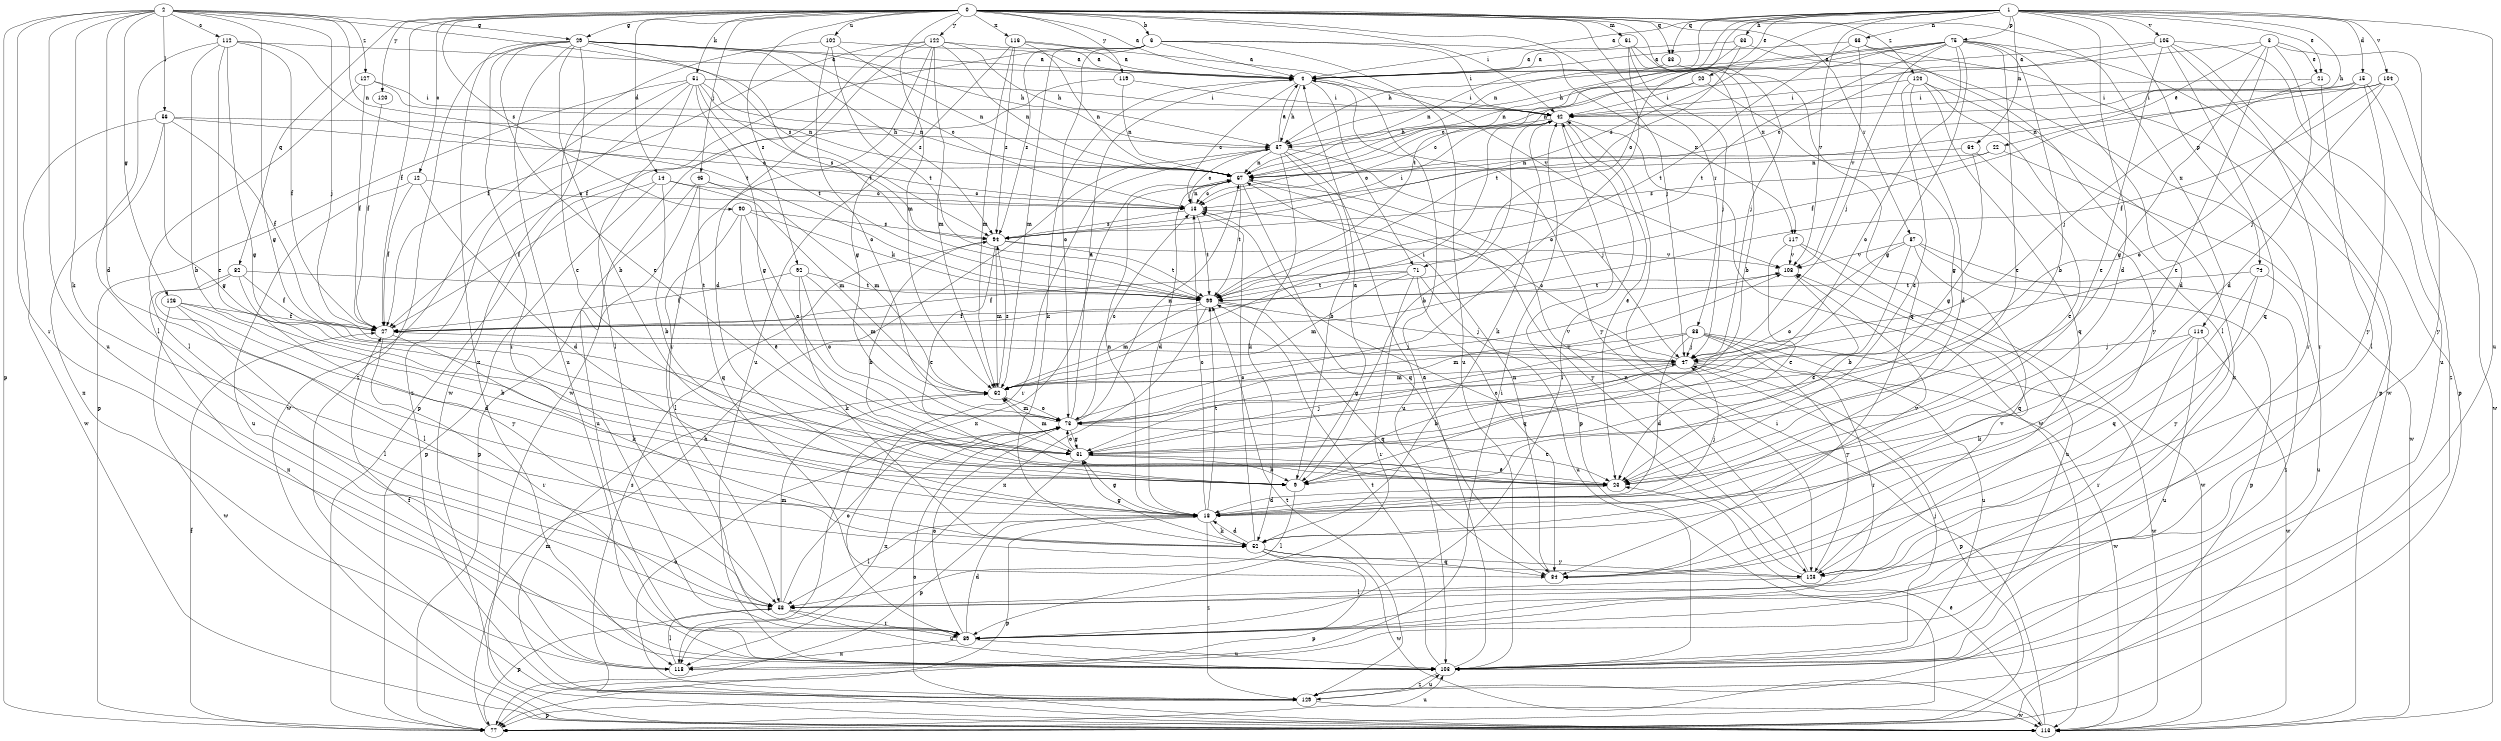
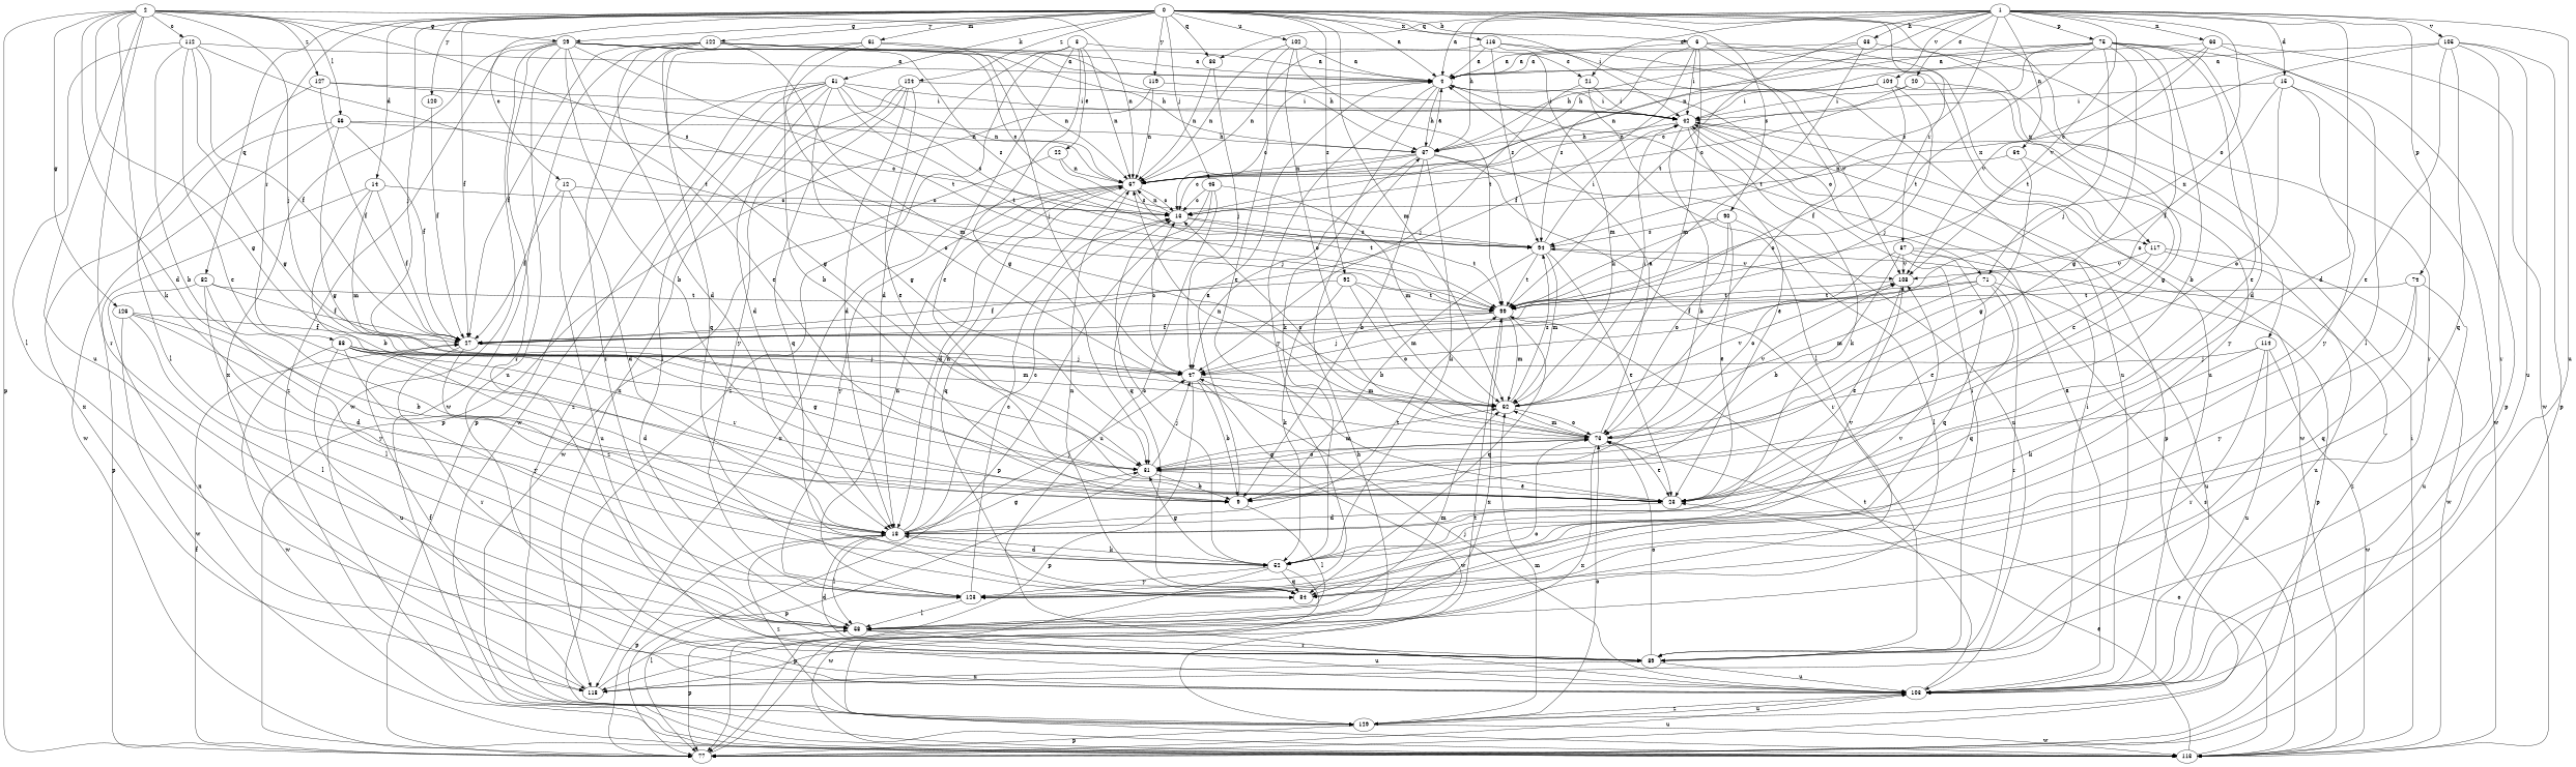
  strict digraph {
    0
    4
    6
    12
    14
    27
    29
    42
    46
    47
    51
    61
    62
    82
    83
    87
    88
    90
    92
    102
    114
    116
    117
    119
    120
    122
    124
    37
    71
    52
    13
    123
    94
    103
    73
    18
    77
    9
    89
    99
    23
    129
    113
    118
    84
    67
    31
    58
    108
    1
    15
    20
    21
    33
    63
    64
    74
    75
    104
    105
    2
    56
    112
    126
    127
    3
    22
    0 -> 4 [label=a]
    0 -> 6 [label=b]
    0 -> 12 [label=c]
    0 -> 14 [label=d]
    0 -> 27 [label=f]
    0 -> 29 [label=g]
    0 -> 42 [label=i]
    0 -> 46 [label=j]
    0 -> 47 [label=j]
    0 -> 51 [label=k]
    0 -> 61 [label=m]
    0 -> 62 [label=m]
    0 -> 82 [label=q]
    0 -> 83 [label=q]
    0 -> 87 [label=r]
    0 -> 88 [label=r]
    0 -> 90 [label=s]
    0 -> 92 [label=s]
    0 -> 102 [label=u]
    0 -> 114 [label=x]
    0 -> 116 [label=x]
    0 -> 117 [label=x]
    0 -> 119 [label=y]
    0 -> 120 [label=y]
    0 -> 122 [label=y]
    0 -> 124 [label=z]
    4 -> 42 [label=i]
    4 -> 37 [label=h]
    4 -> 71 [label=o]
    4 -> 52 [label=k]
    4 -> 13 [label=c]
    4 -> 123 [label=y]
    6 -> 4 [label=a]
    6 -> 27 [label=f]
    6 -> 42 [label=i]
    6 -> 62 [label=m]
    6 -> 117 [label=x]
    6 -> 94 [label=s]
    6 -> 103 [label=u]
    6 -> 73 [label=o]
    12 -> 27 [label=f]
    12 -> 13 [label=c]
    12 -> 103 [label=u]
    12 -> 18 [label=d]
    14 -> 27 [label=f]
    14 -> 62 [label=m]
    14 -> 13 [label=c]
    14 -> 77 [label=p]
    14 -> 9 [label=b]
    27 -> 47 [label=j]
-   27 -> 52 [label=k]
+   27 -> 52 [label=z]
    27 -> 89 [label=r]
    29 -> 4 [label=a]
    29 -> 37 [label=h]
    29 -> 13 [label=c]
    29 -> 94 [label=s]
    29 -> 103 [label=u]
    29 -> 9 [label=b]
    29 -> 89 [label=r]
    29 -> 99 [label=t]
    29 -> 23 [label=e]
    29 -> 129 [label=z]
    29 -> 113 [label=w]
    29 -> 118 [label=x]
    42 -> 37 [label=h]
    42 -> 52 [label=k]
    42 -> 77 [label=p]
    42 -> 9 [label=b]
    42 -> 23 [label=e]
    42 -> 113 [label=w]
    46 -> 62 [label=m]
    46 -> 13 [label=c]
    46 -> 103 [label=u]
    46 -> 77 [label=p]
    46 -> 84 [label=q]
    47 -> 62 [label=m]
    47 -> 13 [label=c]
    47 -> 77 [label=p]
    47 -> 9 [label=b]
    47 -> 113 [label=w]
    51 -> 42 [label=i]
    51 -> 94 [label=s]
+   51 -> 18 [label=d]
    51 -> 77 [label=p]
    51 -> 99 [label=t]
    51 -> 129 [label=z]
    51 -> 113 [label=w]
    51 -> 67 [label=n]
    51 -> 31 [label=g]
    51 -> 58 [label=l]
    61 -> 4 [label=a]
    61 -> 47 [label=j]
    61 -> 73 [label=o]
    61 -> 9 [label=b]
    61 -> 84 [label=q]
    62 -> 42 [label=i]
    62 -> 94 [label=s]
    62 -> 73 [label=o]
    62 -> 108 [label=v]
    82 -> 27 [label=f]
    82 -> 123 [label=y]
    82 -> 99 [label=t]
    82 -> 118 [label=x]
    82 -> 58 [label=l]
    83 -> 47 [label=j]
    83 -> 67 [label=n]
    87 -> 73 [label=o]
    87 -> 77 [label=p]
    87 -> 9 [label=b]
    87 -> 129 [label=z]
    87 -> 84 [label=q]
    87 -> 108 [label=v]
    88 -> 47 [label=j]
    88 -> 62 [label=m]
    88 -> 123 [label=y]
    88 -> 103 [label=u]
    88 -> 18 [label=d]
-   88 -> 89 [label=r]
+   88 -> 23 [label=r]
    88 -> 113 [label=w]
    88 -> 31 [label=g]
    90 -> 94 [label=s]
    90 -> 73 [label=o]
    90 -> 99 [label=k]
    90 -> 23 [label=e]
    90 -> 58 [label=l]
    92 -> 27 [label=f]
    92 -> 62 [label=m]
    92 -> 52 [label=k]
    92 -> 73 [label=o]
    92 -> 99 [label=t]
    102 -> 4 [label=a]
    102 -> 73 [label=o]
    102 -> 99 [label=t]
    102 -> 23 [label=e]
    102 -> 67 [label=n]
    114 -> 47 [label=j]
    114 -> 52 [label=k]
    114 -> 103 [label=u]
    114 -> 89 [label=r]
    114 -> 113 [label=w]
    116 -> 4 [label=a]
    116 -> 62 [label=m]
    116 -> 94 [label=s]
    116 -> 103 [label=u]
    116 -> 67 [label=n]
    116 -> 108 [label=v]
    117 -> 103 [label=u]
    117 -> 23 [label=e]
    117 -> 113 [label=w]
    117 -> 108 [label=v]
    119 -> 42 [label=i]
    119 -> 77 [label=p]
    119 -> 67 [label=n]
    120 -> 27 [label=f]
    122 -> 4 [label=a]
    122 -> 27 [label=f]
    122 -> 62 [label=m]
    122 -> 37 [label=h]
    122 -> 18 [label=d]
    122 -> 89 [label=r]
    122 -> 113 [label=w]
    122 -> 67 [label=n]
    122 -> 31 [label=g]
    124 -> 42 [label=i]
    124 -> 123 [label=y]
    124 -> 18 [label=d]
    124 -> 23 [label=e]
    124 -> 118 [label=x]
    124 -> 84 [label=q]
    37 -> 4 [label=a]
    37 -> 47 [label=j]
    37 -> 52 [label=k]
    37 -> 13 [label=c]
    37 -> 103 [label=u]
    37 -> 9 [label=b]
    37 -> 89 [label=r]
    37 -> 67 [label=n]
    71 -> 27 [label=f]
    71 -> 62 [label=m]
    71 -> 103 [label=u]
    71 -> 89 [label=r]
    71 -> 99 [label=t]
    71 -> 84 [label=q]
    52 -> 13 [label=c]
    52 -> 123 [label=y]
    52 -> 18 [label=d]
    52 -> 77 [label=p]
    52 -> 113 [label=w]
    52 -> 84 [label=q]
    52 -> 31 [label=g]
    52 -> 108 [label=v]
    13 -> 94 [label=s]
    13 -> 99 [label=t]
    13 -> 67 [label=n]
    123 -> 13 [label=c]
    123 -> 67 [label=n]
    123 -> 58 [label=l]
    123 -> 108 [label=v]
    94 -> 42 [label=i]
    94 -> 62 [label=m]
    94 -> 9 [label=b]
    94 -> 99 [label=t]
    94 -> 23 [label=e]
    94 -> 108 [label=v]
    103 -> 4 [label=a]
    103 -> 47 [label=j]
    103 -> 99 [label=t]
    103 -> 129 [label=z]
    73 -> 4 [label=a]
    73 -> 62 [label=m]
    73 -> 13 [label=c]
    73 -> 23 [label=e]
    73 -> 118 [label=x]
    73 -> 67 [label=n]
    73 -> 31 [label=g]
    73 -> 108 [label=v]
    18 -> 47 [label=j]
    18 -> 52 [label=k]
    18 -> 13 [label=c]
    18 -> 77 [label=p]
    18 -> 99 [label=t]
    18 -> 129 [label=z]
    18 -> 67 [label=n]
    18 -> 31 [label=g]
    18 -> 58 [label=l]
    77 -> 27 [label=f]
    77 -> 37 [label=h]
    77 -> 103 [label=u]
    9 -> 4 [label=a]
    9 -> 58 [label=l]
    89 -> 42 [label=i]
    89 -> 103 [label=u]
    89 -> 73 [label=o]
    89 -> 18 [label=d]
    89 -> 118 [label=x]
    99 -> 27 [label=f]
    99 -> 47 [label=j]
    99 -> 62 [label=m]
    99 -> 118 [label=x]
    99 -> 84 [label=q]
    23 -> 18 [label=d]
    129 -> 62 [label=m]
    129 -> 103 [label=u]
    129 -> 73 [label=o]
    129 -> 77 [label=p]
    129 -> 99 [label=t]
    129 -> 113 [label=w]
    113 -> 42 [label=i]
    113 -> 94 [label=s]
    113 -> 73 [label=o]
    113 -> 23 [label=e]
    118 -> 27 [label=f]
    118 -> 42 [label=i]
    118 -> 58 [label=l]
    84 -> 67 [label=n]
    67 -> 13 [label=c]
    67 -> 123 [label=y]
    67 -> 18 [label=d]
    67 -> 99 [label=t]
    67 -> 118 [label=x]
    67 -> 84 [label=q]
    31 -> 47 [label=j]
    31 -> 62 [label=m]
    31 -> 73 [label=o]
    31 -> 77 [label=p]
    31 -> 9 [label=b]
    31 -> 23 [label=e]
    58 -> 62 [label=m]
    58 -> 103 [label=u]
    58 -> 73 [label=o]
    58 -> 77 [label=p]
    58 -> 89 [label=r]
    108 -> 99 [label=t]
    108 -> 23 [label=e]
    1 -> 4 [label=a]
    1 -> 83 [label=q]
    1 -> 37 [label=h]
    1 -> 71 [label=o]
    1 -> 94 [label=s]
    1 -> 103 [label=u]
    1 -> 18 [label=d]
    1 -> 99 [label=t]
    1 -> 67 [label=n]
    1 -> 108 [label=v]
    1 -> 15 [label=d]
    1 -> 20 [label=e]
    1 -> 21 [label=e]
    1 -> 33 [label=h]
    1 -> 63 [label=n]
    1 -> 64 [label=n]
    1 -> 74 [label=p]
    1 -> 75 [label=p]
    1 -> 104 [label=v]
    1 -> 105 [label=v]
    15 -> 27 [label=f]
    15 -> 42 [label=i]
    15 -> 123 [label=y]
    15 -> 73 [label=o]
    15 -> 113 [label=w]
    20 -> 42 [label=i]
    20 -> 13 [label=c]
    20 -> 31 [label=g]
    21 -> 42 [label=i]
    21 -> 47 [label=j]
    21 -> 58 [label=l]
    33 -> 4 [label=a]
    33 -> 37 [label=h]
    33 -> 89 [label=r]
    33 -> 99 [label=t]
    63 -> 4 [label=a]
    63 -> 99 [label=t]
    63 -> 113 [label=w]
    63 -> 58 [label=l]
    63 -> 108 [label=v]
    64 -> 23 [label=e]
    64 -> 67 [label=n]
    64 -> 31 [label=g]
    74 -> 123 [label=y]
    74 -> 103 [label=u]
    74 -> 99 [label=t]
    74 -> 84 [label=q]
    75 -> 4 [label=a]
    75 -> 47 [label=j]
    75 -> 37 [label=h]
    75 -> 13 [label=c]
    75 -> 73 [label=o]
    75 -> 18 [label=d]
    75 -> 77 [label=p]
    75 -> 9 [label=b]
    75 -> 99 [label=t]
    75 -> 23 [label=e]
    75 -> 67 [label=n]
    75 -> 31 [label=g]
    104 -> 27 [label=f]
    104 -> 42 [label=i]
    104 -> 47 [label=j]
    104 -> 123 [label=y]
    104 -> 67 [label=n]
    105 -> 4 [label=a]
    105 -> 13 [label=c]
    105 -> 103 [label=u]
    105 -> 77 [label=p]
    105 -> 89 [label=r]
    105 -> 23 [label=e]
    105 -> 84 [label=q]
    2 -> 29 [label=g]
    2 -> 47 [label=j]
    2 -> 52 [label=k]
    2 -> 94 [label=s]
    2 -> 103 [label=u]
    2 -> 18 [label=d]
    2 -> 77 [label=p]
    2 -> 89 [label=r]
    2 -> 67 [label=n]
    2 -> 31 [label=g]
    2 -> 56 [label=l]
    2 -> 112 [label=c]
    2 -> 126 [label=g]
    2 -> 127 [label=z]
    56 -> 27 [label=f]
    56 -> 37 [label=h]
    56 -> 13 [label=c]
    56 -> 113 [label=w]
    56 -> 118 [label=x]
    56 -> 31 [label=g]
    112 -> 4 [label=a]
    112 -> 27 [label=f]
    112 -> 9 [label=b]
    112 -> 99 [label=t]
    112 -> 23 [label=e]
    112 -> 31 [label=g]
    112 -> 58 [label=l]
    126 -> 27 [label=f]
    126 -> 18 [label=d]
    126 -> 9 [label=b]
    126 -> 113 [label=w]
    126 -> 58 [label=l]
    127 -> 27 [label=f]
    127 -> 42 [label=i]
    127 -> 67 [label=n]
    127 -> 58 [label=l]
    3 -> 18 [label=d]
    3 -> 23 [label=e]
    3 -> 129 [label=z]
    3 -> 67 [label=n]
    3 -> 31 [label=g]
    3 -> 21 [label=e]
    3 -> 22 [label=e]
    22 -> 94 [label=s]
    22 -> 113 [label=w]
    22 -> 67 [label=n]
  }
